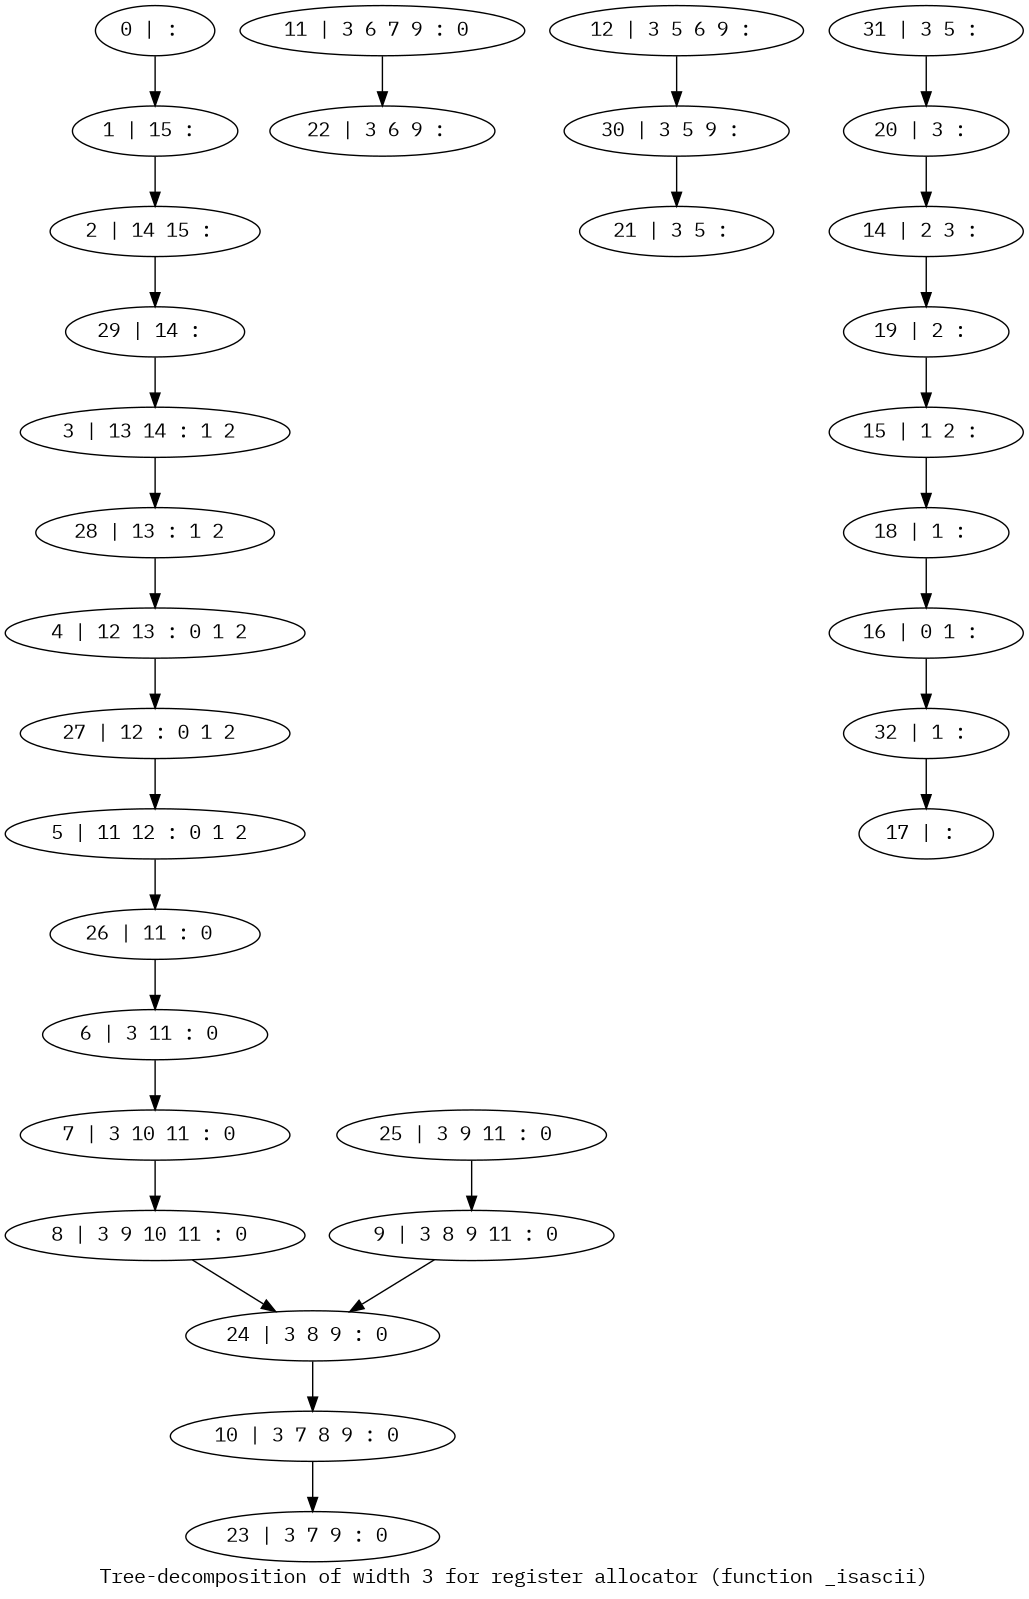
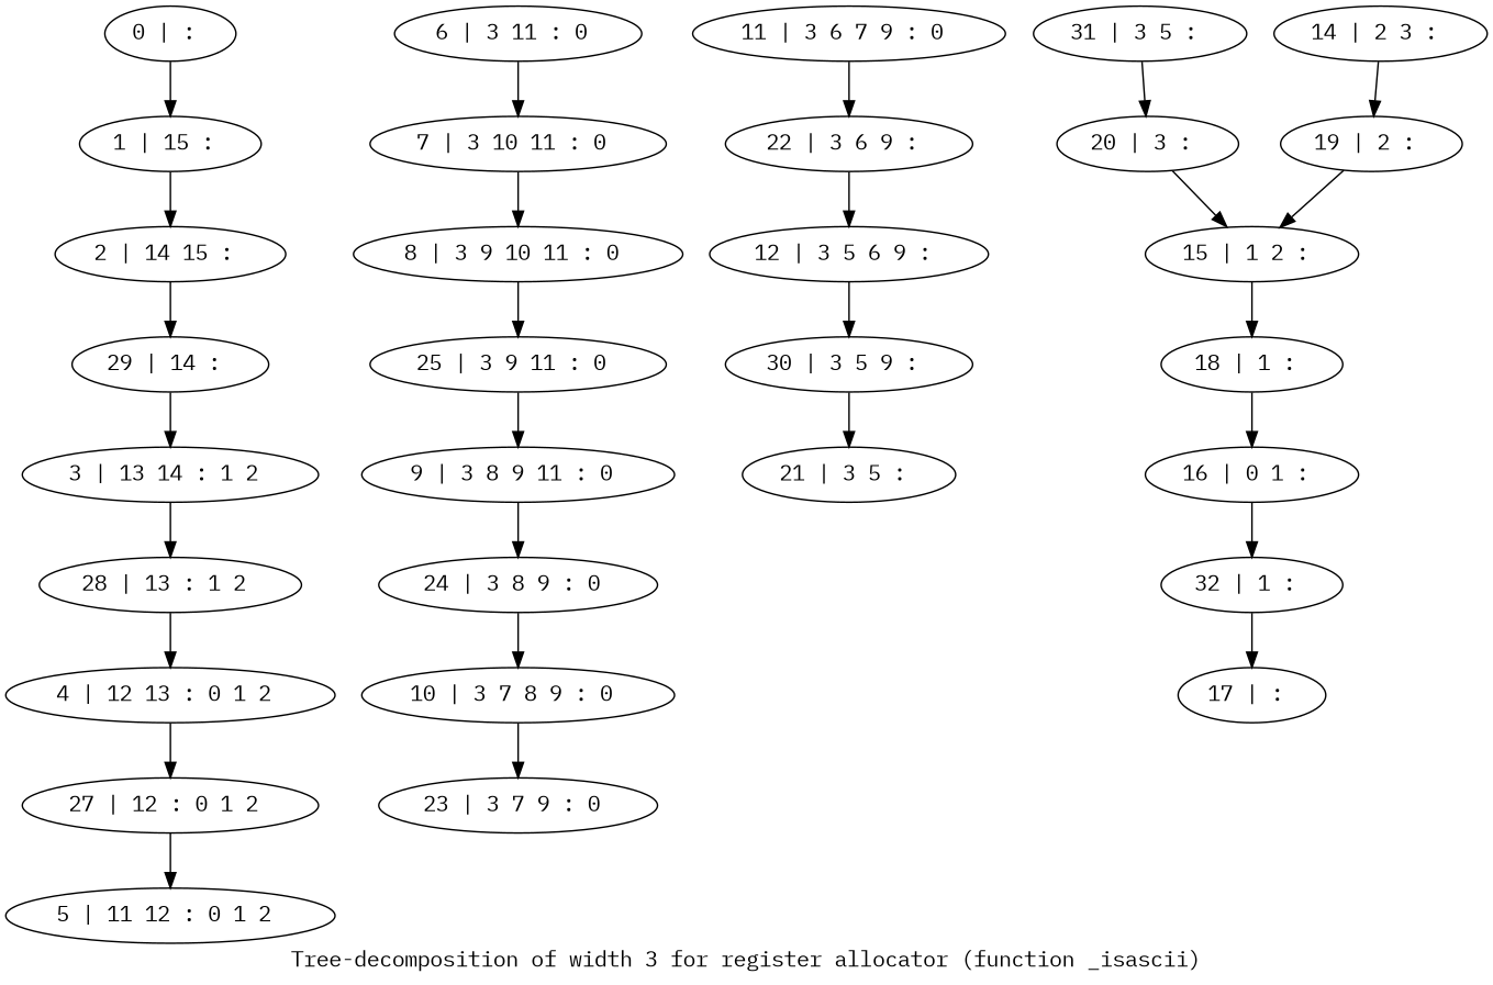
  digraph {
    fontname="IBM Plex Mono"
    label="Tree-decomposition of width 3 for register allocator (function _isascii)"
    node [fontname="IBM Plex Mono"]
    edge [fontname="IBM Plex Mono"]
    n1 [label="0 | : "]
    n2 [label="1 | 15 : "]
    n3 [label="2 | 14 15 : "]
    n4 [label="29 | 14 : "]
    n5 [label="3 | 13 14 : 1 2 "]
    n6 [label="28 | 13 : 1 2 "]
    n7 [label="4 | 12 13 : 0 1 2 "]
    n8 [label="27 | 12 : 0 1 2 "]
    n9 [label="5 | 11 12 : 0 1 2 "]
-   n10 [label="26 | 11 : 0 "]
    n11 [label="6 | 3 11 : 0 "]
    n12 [label="7 | 3 10 11 : 0 "]
    n13 [label="8 | 3 9 10 11 : 0 "]
    n14 [label="25 | 3 9 11 : 0 "]
    n15 [label="9 | 3 8 9 11 : 0 "]
    n16 [label="24 | 3 8 9 : 0 "]
    n17 [label="10 | 3 7 8 9 : 0 "]
    n18 [label="23 | 3 7 9 : 0 "]
    n19 [label="11 | 3 6 7 9 : 0 "]
    n20 [label="22 | 3 6 9 : "]
    n21 [label="12 | 3 5 6 9 : "]
    n22 [label="30 | 3 5 9 : "]
    n23 [label="21 | 3 5 : "]
    n24 [label="31 | 3 5 : "]
    n25 [label="20 | 3 : "]
    n26 [label="14 | 2 3 : "]
    n27 [label="19 | 2 : "]
    n28 [label="15 | 1 2 : "]
    n29 [label="18 | 1 : "]
    n30 [label="16 | 0 1 : "]
    n31 [label="32 | 1 : "]
    n32 [label="17 | : "]
    n1 -> n2
    n2 -> n3
    n3 -> n4
    n4 -> n5
    n5 -> n6
    n6 -> n7
    n7 -> n8
    n8 -> n9
-   n9 -> n10
-   n10 -> n11
    n11 -> n12
    n12 -> n13
-   n13 -> n16
+   n13 -> n14
    n14 -> n15
    n15 -> n16
    n16 -> n17
    n17 -> n18
    n19 -> n20
+   n20 -> n21
    n21 -> n22
    n22 -> n23
    n24 -> n25
-   n25 -> n26
+   n25 -> n28
    n26 -> n27
    n27 -> n28
    n28 -> n29
    n29 -> n30
    n30 -> n31
    n31 -> n32
  }
